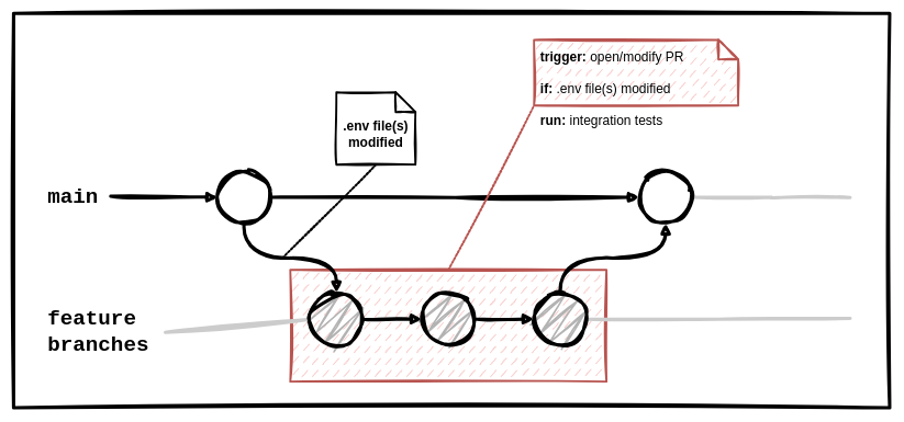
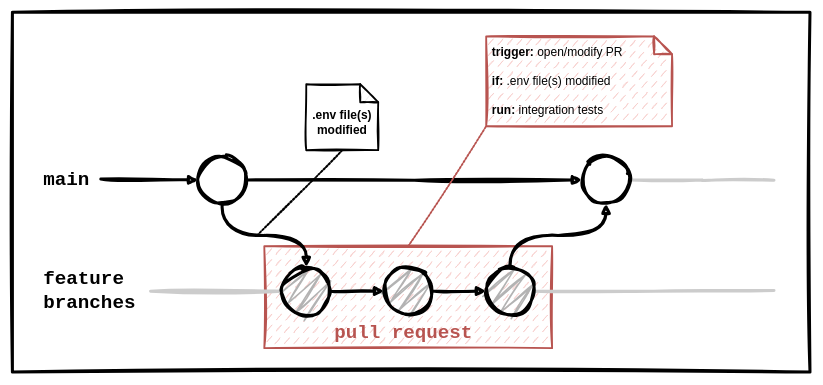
  <mxCell id="0" />
  <mxCell id="1" parent="0" />
  <mxCell id="2" value="" style="rounded=0;whiteSpace=wrap;html=1;sketch=1;curveFitting=1;jiggle=2;strokeWidth=5;" parent="1" vertex="1"><mxGeometry x="20" y="20" width="1330" height="600" as="geometry" /></mxCell>
  <mxCell id="3" value="" style="rounded=0;whiteSpace=wrap;html=1;fillColor=#f8cecc;strokeColor=#b85450;sketch=1;curveFitting=1;jiggle=2;fillStyle=dashed;strokeWidth=3;align=center;" parent="1" vertex="1"><mxGeometry x="440" y="410" width="480" height="170" as="geometry" /></mxCell>
  <mxCell id="4" value="" style="endArrow=none;html=1;rounded=0;strokeWidth=5;endFill=0;entryX=0;entryY=0.5;entryDx=0;entryDy=0;sketch=1;curveFitting=1;jiggle=2;exitX=1.002;exitY=0.502;exitDx=0;exitDy=0;exitPerimeter=0;strokeColor=#CCCCCC;" parent="1" source="9" target="20" edge="1"><mxGeometry width="50" height="50" relative="1" as="geometry"><mxPoint x="270" y="484.29" as="sourcePoint" /><mxPoint x="460" y="485.29" as="targetPoint" /></mxGeometry></mxCell>
  <mxCell id="5" value="&lt;b&gt;&lt;font style=&quot;font-size: 32px;&quot;&gt;main&lt;/font&gt;&lt;/b&gt;" style="text;html=1;align=left;verticalAlign=middle;resizable=0;points=[];autosize=1;strokeColor=none;fillColor=none;sketch=1;curveFitting=1;jiggle=2;fontFamily=Courier New;" parent="1" vertex="1"><mxGeometry x="70" y="274.5" width="100" height="50" as="geometry" /></mxCell>
  <mxCell id="6" value="" style="endArrow=block;html=1;rounded=0;strokeWidth=5;endFill=1;exitX=0.974;exitY=0.468;exitDx=0;exitDy=0;exitPerimeter=0;entryX=0;entryY=0.5;entryDx=0;entryDy=0;sketch=1;curveFitting=1;jiggle=2;" parent="1" source="5" edge="1"><mxGeometry width="50" height="50" relative="1" as="geometry"><mxPoint x="230" y="299.41" as="sourcePoint" /><mxPoint x="330" y="299.5" as="targetPoint" /></mxGeometry></mxCell>
  <mxCell id="7" value="" style="ellipse;whiteSpace=wrap;html=1;aspect=fixed;strokeWidth=5;sketch=1;curveFitting=1;jiggle=2;" parent="1" vertex="1"><mxGeometry x="330" y="260" width="80" height="79" as="geometry" /></mxCell>
  <mxCell id="8" style="edgeStyle=orthogonalEdgeStyle;rounded=0;orthogonalLoop=1;jettySize=auto;html=1;exitX=1;exitY=0.5;exitDx=0;exitDy=0;strokeWidth=5;endArrow=none;endFill=0;sketch=1;curveFitting=1;jiggle=2;strokeColor=#CCCCCC;" parent="1" source="15" edge="1"><mxGeometry relative="1" as="geometry"><mxPoint x="1290" y="300" as="targetPoint" /><mxPoint x="1310" y="300" as="sourcePoint" /></mxGeometry></mxCell>
- <mxCell id="9" value="&lt;b&gt;&lt;font style=&quot;font-size: 32px;&quot;&gt;feature &lt;br&gt;branches&lt;/font&gt;&lt;/b&gt;" style="text;html=1;align=left;verticalAlign=middle;resizable=0;points=[];autosize=1;strokeColor=none;fillColor=none;sketch=1;curveFitting=1;jiggle=2;fontFamily=Courier New;" parent="1" vertex="1"><mxGeometry x="70" y="460" width="180" height="90" as="geometry" /></mxCell>
+ <mxCell id="9" value="&lt;b&gt;&lt;font style=&quot;font-size: 32px;&quot;&gt;feature &lt;br&gt;branches&lt;/font&gt;&lt;/b&gt;" style="text;html=1;align=left;verticalAlign=middle;resizable=0;points=[];autosize=1;strokeColor=none;fillColor=none;sketch=1;curveFitting=1;jiggle=2;fontFamily=Courier New;" parent="1" vertex="1"><mxGeometry x="70" y="440" width="180" height="90" as="geometry" /></mxCell>
  <mxCell id="10" style="edgeStyle=orthogonalEdgeStyle;rounded=0;orthogonalLoop=1;jettySize=auto;html=1;exitX=1;exitY=0.5;exitDx=0;exitDy=0;endArrow=none;endFill=0;strokeWidth=5;sketch=1;curveFitting=1;jiggle=2;strokeColor=#CCCCCC;" parent="1" source="24" edge="1"><mxGeometry relative="1" as="geometry"><mxPoint x="1290" y="484" as="targetPoint" /></mxGeometry></mxCell>
  <mxCell id="11" value="" style="edgeStyle=orthogonalEdgeStyle;rounded=0;orthogonalLoop=1;jettySize=auto;html=1;exitX=1;exitY=0.5;exitDx=0;exitDy=0;entryX=0;entryY=0.5;entryDx=0;entryDy=0;strokeWidth=5;endArrow=block;endFill=1;sketch=1;curveFitting=1;jiggle=2;" parent="1" target="15" edge="1"><mxGeometry relative="1" as="geometry"><mxPoint x="410" y="299.5" as="sourcePoint" /><mxPoint x="890" y="300" as="targetPoint" /></mxGeometry></mxCell>
  <mxCell id="12" value="&lt;p style=&quot;line-height: 120%; font-size: 20px;&quot;&gt;&lt;span style=&quot;font-size: 20px;&quot;&gt;&lt;b style=&quot;font-size: 20px;&quot;&gt;.env file(s) modified&lt;/b&gt;&lt;/span&gt;&lt;/p&gt;" style="shape=note;whiteSpace=wrap;html=1;backgroundOutline=1;darkOpacity=0.05;strokeWidth=3;labelPosition=center;verticalLabelPosition=middle;align=center;verticalAlign=bottom;sketch=1;curveFitting=1;jiggle=2;fontSize=20;" parent="1" vertex="1"><mxGeometry x="510" y="140" width="120" height="110" as="geometry" /></mxCell>
  <mxCell id="13" style="rounded=0;orthogonalLoop=1;jettySize=auto;html=1;exitX=0.5;exitY=1;exitDx=0;exitDy=0;exitPerimeter=0;endArrow=none;endFill=0;dashed=1;dashPattern=1 1;strokeWidth=3;sketch=1;curveFitting=1;jiggle=2;strokeColor=#000000;" parent="1" source="12" edge="1"><mxGeometry relative="1" as="geometry"><mxPoint x="1150" y="715" as="sourcePoint" /><mxPoint x="430" y="390" as="targetPoint" /></mxGeometry></mxCell>
  <mxCell id="14" value="" style="endArrow=none;html=1;rounded=0;strokeWidth=5;endFill=0;sketch=1;curveFitting=1;jiggle=2;" parent="1" target="15" edge="1"><mxGeometry width="50" height="50" relative="1" as="geometry"><mxPoint x="970" y="300.179" as="sourcePoint" /><mxPoint x="1250" y="300" as="targetPoint" /></mxGeometry></mxCell>
  <mxCell id="15" value="" style="ellipse;whiteSpace=wrap;html=1;aspect=fixed;strokeWidth=5;sketch=1;curveFitting=1;jiggle=2;fillStyle=solid;" parent="1" vertex="1"><mxGeometry x="970" y="260" width="80" height="79" as="geometry" /></mxCell>
- <mxCell id="16" value="trigger: &lt;span style=&quot;font-weight: normal;&quot;&gt;open/modify PR&lt;/span&gt;&lt;div&gt;&lt;font color=&quot;#000000&quot;&gt;&lt;br&gt;&lt;/font&gt;&lt;div&gt;if: &lt;span style=&quot;font-weight: normal;&quot;&gt;.env file(s) modified&lt;/span&gt;&lt;/div&gt;&lt;div&gt;&lt;br&gt;&lt;/div&gt;&lt;div&gt;run: &lt;span style=&quot;font-weight: normal;&quot;&gt;integration&amp;nbsp;tests&lt;/span&gt;&lt;/div&gt;&lt;/div&gt;" style="shape=note;whiteSpace=wrap;html=1;backgroundOutline=1;darkOpacity=0.05;strokeWidth=3;labelPosition=center;verticalLabelPosition=middle;align=left;verticalAlign=top;sketch=1;curveFitting=1;jiggle=2;fontSize=20;fontStyle=1;spacingLeft=8;spacingTop=8;fillColor=#f8cecc;strokeColor=#b85450;fillStyle=dashed;" parent="1" vertex="1"><mxGeometry x="810" y="60" width="310" height="100" as="geometry" /></mxCell>
+ <mxCell id="16" value="trigger: &lt;span style=&quot;font-weight: normal;&quot;&gt;open/modify PR&lt;/span&gt;&lt;div&gt;&lt;font color=&quot;#000000&quot;&gt;&lt;br&gt;&lt;/font&gt;&lt;div&gt;if: &lt;span style=&quot;font-weight: normal;&quot;&gt;.env file(s) modified&lt;/span&gt;&lt;/div&gt;&lt;div&gt;&lt;br&gt;&lt;/div&gt;&lt;div&gt;run: &lt;span style=&quot;font-weight: normal;&quot;&gt;integration&amp;nbsp;tests&lt;/span&gt;&lt;/div&gt;&lt;/div&gt;" style="shape=note;whiteSpace=wrap;html=1;backgroundOutline=1;darkOpacity=0.05;strokeWidth=3;labelPosition=center;verticalLabelPosition=middle;align=left;verticalAlign=top;sketch=1;curveFitting=1;jiggle=2;fontSize=20;fontStyle=1;spacingLeft=8;spacingTop=8;fillColor=#f8cecc;strokeColor=#b85450;fillStyle=dashed;" parent="1" vertex="1"><mxGeometry x="810" y="60" width="310" height="150" as="geometry" /></mxCell>
  <mxCell id="17" style="rounded=0;orthogonalLoop=1;jettySize=auto;html=1;endArrow=none;endFill=0;dashed=1;dashPattern=1 1;strokeWidth=3;sketch=1;curveFitting=1;jiggle=2;entryX=0;entryY=1;entryDx=0;entryDy=0;entryPerimeter=0;fillColor=#f8cecc;strokeColor=#b85450;exitX=0.5;exitY=0;exitDx=0;exitDy=0;" parent="1" source="3" target="16" edge="1"><mxGeometry relative="1" as="geometry"><mxPoint x="1010" y="260" as="sourcePoint" /><mxPoint x="1100" y="274" as="targetPoint" /></mxGeometry></mxCell>
  <mxCell id="18" style="edgeStyle=orthogonalEdgeStyle;rounded=0;orthogonalLoop=1;jettySize=auto;html=1;exitX=0.5;exitY=1;exitDx=0;exitDy=0;entryX=0.5;entryY=0;entryDx=0;entryDy=0;strokeWidth=5;endArrow=block;endFill=1;curved=1;sketch=1;curveFitting=1;jiggle=2;" parent="1" source="7" target="20" edge="1"><mxGeometry relative="1" as="geometry" /></mxCell>
  <mxCell id="19" style="edgeStyle=orthogonalEdgeStyle;rounded=0;orthogonalLoop=1;jettySize=auto;html=1;exitX=1;exitY=0.5;exitDx=0;exitDy=0;entryX=0;entryY=0.5;entryDx=0;entryDy=0;strokeWidth=5;endArrow=block;endFill=1;sketch=1;curveFitting=1;jiggle=2;" parent="1" source="20" target="22" edge="1"><mxGeometry relative="1" as="geometry" /></mxCell>
  <mxCell id="20" value="" style="ellipse;whiteSpace=wrap;html=1;aspect=fixed;strokeWidth=5;fillColor=#B3B3B3;sketch=1;curveFitting=1;jiggle=2;gradientColor=#FFCC99;gradientDirection=south;fillStyle=zigzag;" parent="1" vertex="1"><mxGeometry x="470" y="445" width="80" height="80" as="geometry" /></mxCell>
  <mxCell id="21" style="edgeStyle=orthogonalEdgeStyle;rounded=0;orthogonalLoop=1;jettySize=auto;html=1;exitX=1;exitY=0.5;exitDx=0;exitDy=0;entryX=0;entryY=0.5;entryDx=0;entryDy=0;strokeWidth=5;endArrow=block;endFill=1;sketch=1;curveFitting=1;jiggle=2;" parent="1" source="22" target="24" edge="1"><mxGeometry relative="1" as="geometry" /></mxCell>
  <mxCell id="22" value="" style="ellipse;whiteSpace=wrap;html=1;aspect=fixed;strokeWidth=5;fillColor=#B3B3B3;sketch=1;curveFitting=1;jiggle=2;gradientColor=#FFCC99;fillStyle=zigzag;" parent="1" vertex="1"><mxGeometry x="640" y="445" width="80" height="80" as="geometry" /></mxCell>
  <mxCell id="23" style="edgeStyle=orthogonalEdgeStyle;rounded=0;orthogonalLoop=1;jettySize=auto;html=1;exitX=0.5;exitY=0;exitDx=0;exitDy=0;entryX=0.5;entryY=1;entryDx=0;entryDy=0;strokeWidth=5;sketch=1;curveFitting=1;jiggle=2;endArrow=block;endFill=1;curved=1;" parent="1" source="24" target="15" edge="1"><mxGeometry relative="1" as="geometry" /></mxCell>
  <mxCell id="24" value="" style="ellipse;whiteSpace=wrap;html=1;aspect=fixed;strokeWidth=5;fillColor=#B3B3B3;sketch=1;curveFitting=1;jiggle=2;strokeColor=#000000;fillStyle=zigzag;" parent="1" vertex="1"><mxGeometry x="810" y="445" width="80" height="80" as="geometry" /></mxCell>
+ <mxCell id="25" value="&lt;b&gt;&lt;font style=&quot;font-size: 32px; color: rgb(184, 84, 80);&quot;&gt;pull request&lt;/font&gt;&lt;/b&gt;" style="text;html=1;align=left;verticalAlign=middle;resizable=0;points=[];autosize=1;strokeColor=none;fillColor=none;sketch=1;curveFitting=1;jiggle=2;fontFamily=Courier New;" parent="1" vertex="1"><mxGeometry x="555" y="530" width="250" height="50" as="geometry" /></mxCell>
